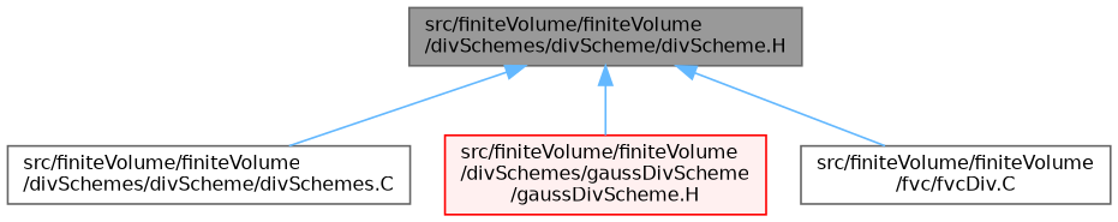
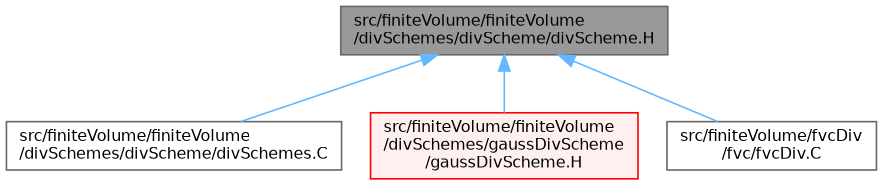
  digraph {
    node [color=grey40 fillcolor=white fontname=Helvetica fontsize=10 shape=box style=filled]
    edge [color=steelblue1 dir=back fontname=Helvetica fontsize=10 labelfontname=Helvetica labelfontsize=10 style=solid]
    n1 [color=gray40 fillcolor=grey60 fontcolor=black height=0.2 label="src/finiteVolume/finiteVolume\l/divSchemes/divScheme/divScheme.H" width=0.4]
    n2 [height=0.2 label="src/finiteVolume/finiteVolume\l/divSchemes/divScheme/divSchemes.C" width=0.4]
    n3 [color=red fillcolor="#FFF0F0" height=0.2 label="src/finiteVolume/finiteVolume\l/divSchemes/gaussDivScheme\l/gaussDivScheme.H" width=0.4]
-   n4 [height=0.2 label="src/finiteVolume/finiteVolume\l/fvc/fvcDiv.C" width=0.4]
+   n4 [height=0.2 label="src/finiteVolume/fvcDiv\l/fvc/fvcDiv.C" width=0.4]
    n1 -> n2
    n1 -> n3
    n1 -> n4
  }
